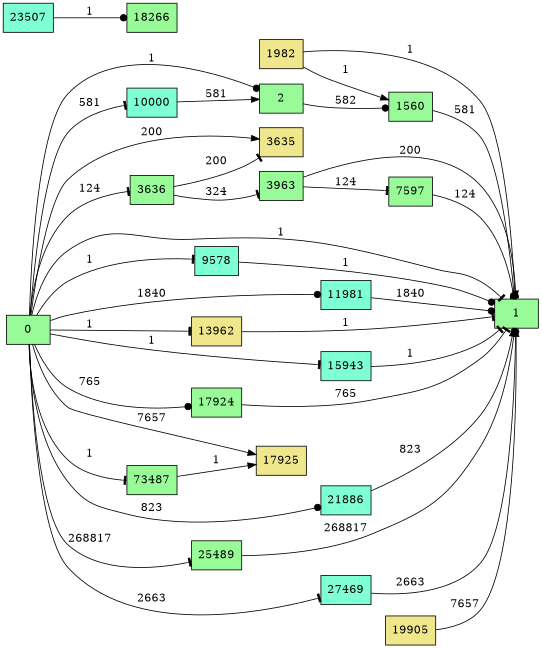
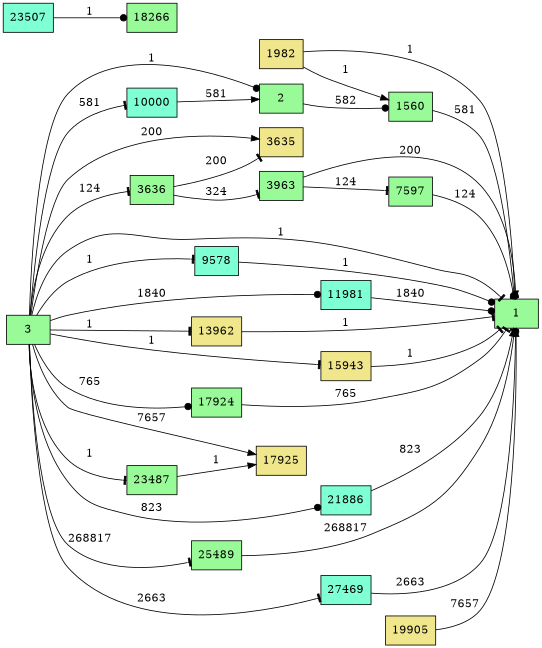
  digraph {
    rankdir=LR
    node [fillcolor=palegreen shape=rectangle style=filled]
    edge [arrowhead=tee]
    2
    1560
    1
    1982 [fillcolor=khaki]
    3635 [fillcolor=khaki]
    3636
    3963
    7597
    9578 [fillcolor=aquamarine]
    10000 [fillcolor=aquamarine]
    11981 [fillcolor=aquamarine]
    13962 [fillcolor=khaki]
-   15943 [fillcolor=aquamarine]
+   15943 [fillcolor=khaki]
    17924
    17925 [fillcolor=khaki]
    23507 [fillcolor=aquamarine]
    18266
    19905 [fillcolor=khaki]
    21886 [fillcolor=aquamarine]
-   23487 [label=73487]
+   23487
    n21 [label=25489]
    27469 [fillcolor=aquamarine]
-   0
+   0 [label=3]
    2 -> 1560 [arrowhead=dot label=582]
    1560 -> 1 [label=581]
    1982 -> 1560 [arrowhead=normal label=1]
    1982 -> 1 [arrowhead=dot label=1]
    3636 -> 3635 [label=200]
    3636 -> 3963 [label=324]
    3963 -> 1 [arrowhead=normal label=200]
    3963 -> 7597 [label=124]
    7597 -> 1 [arrowhead=dot label=124]
    9578 -> 1 [arrowhead=dot label=1]
    10000 -> 2 [arrowhead=normal label=581]
    11981 -> 1 [arrowhead=dot label=1840]
    13962 -> 1 [label=1]
    15943 -> 1 [label=1]
    17924 -> 1 [label=765]
    23507 -> 18266 [arrowhead=dot label=1]
    19905 -> 1 [arrowhead=normal label=7657]
    21886 -> 1 [arrowhead=normal label=823]
    23487 -> 17925 [arrowhead=normal label=1]
-   n21 -> 1 [arrowhead=dot label=268817]
+   n21 -> 1 [label=268817]
    27469 -> 1 [arrowhead=dot label=2663]
    0 -> 2 [arrowhead=dot label=1]
    0 -> 1 [label=1]
    0 -> 3635 [arrowhead=normal label=200]
    0 -> 3636 [label=124]
    0 -> 9578 [label=1]
    0 -> 10000 [label=581]
    0 -> 11981 [arrowhead=dot label=1840]
    0 -> 13962 [label=1]
    0 -> 15943 [label=1]
    0 -> 17924 [arrowhead=dot label=765]
    0 -> 17925 [arrowhead=normal label=7657]
    0 -> 21886 [arrowhead=dot label=823]
    0 -> 23487 [label=1]
    0 -> n21 [label=268817]
    0 -> 27469 [label=2663]
  }
